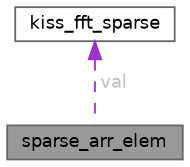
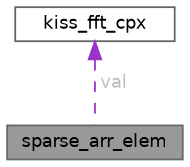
  digraph {
    node [color=gray40 fontname=Helvetica fontsize=10 shape=box style=filled]
    n1 [fillcolor=grey60 fontcolor=black height=0.2 label=sparse_arr_elem width=0.4]
-   n2 [fillcolor=white height=0.2 label=kiss_fft_sparse width=0.4]
+   n2 [fillcolor=white height=0.2 label=kiss_fft_cpx width=0.4]
    n2 -> n1 [color=darkorchid3 dir=back fontcolor=grey fontname=Helvetica fontsize=10 label=" val" labelfontname=Helvetica labelfontsize=10 style=dashed]
  }
